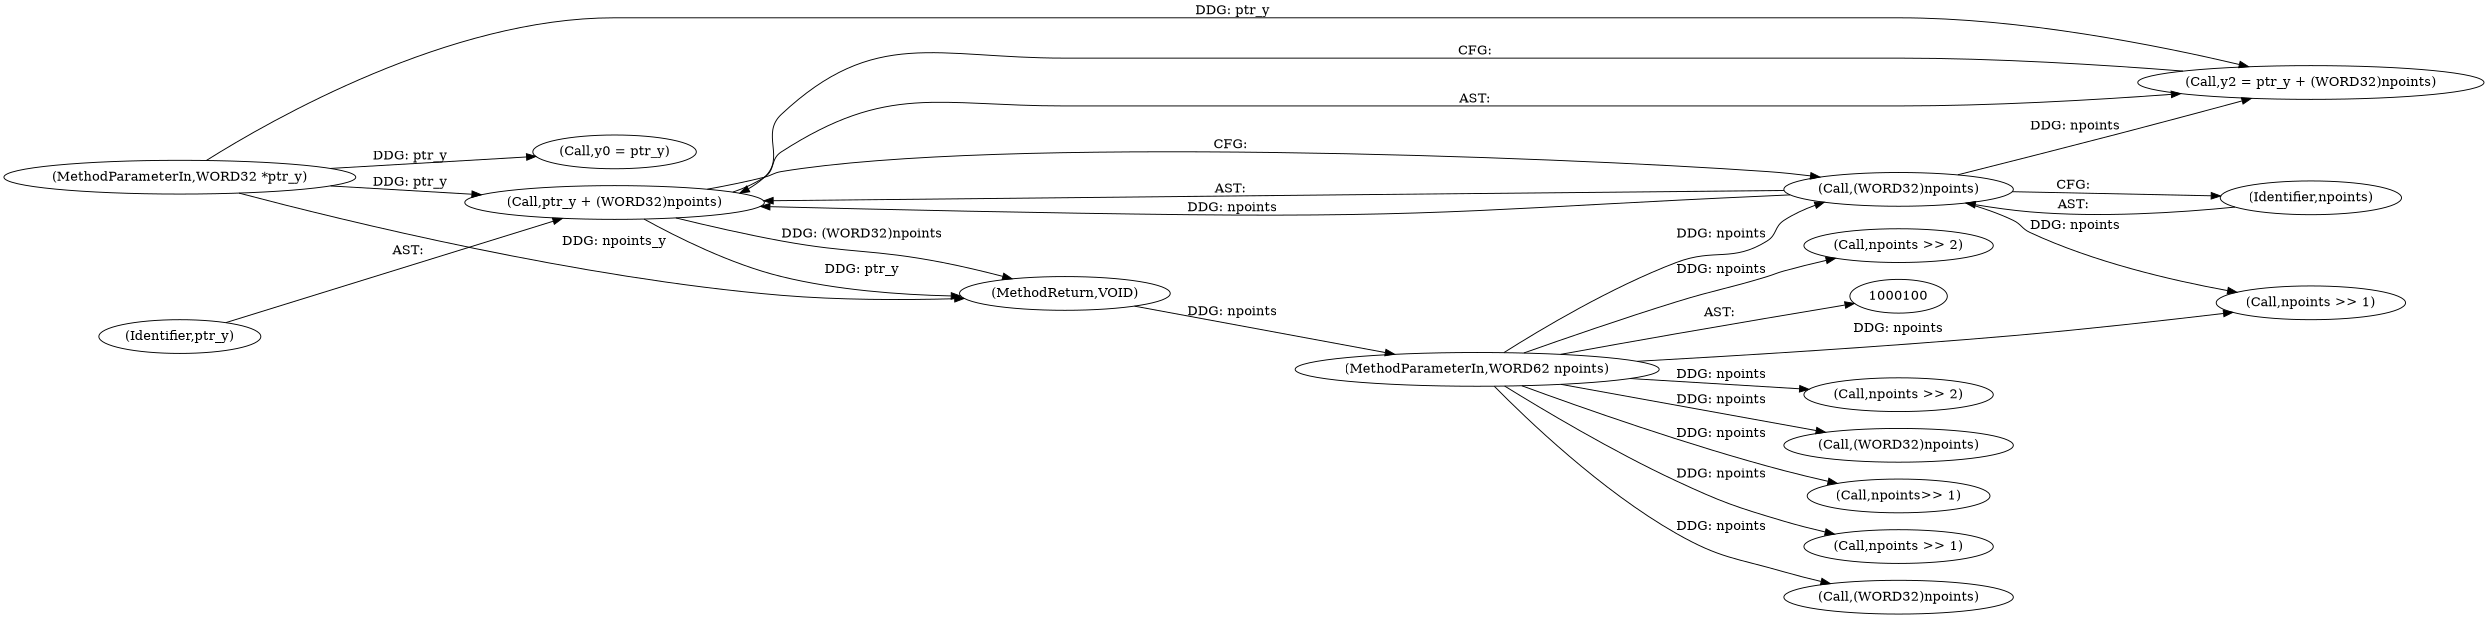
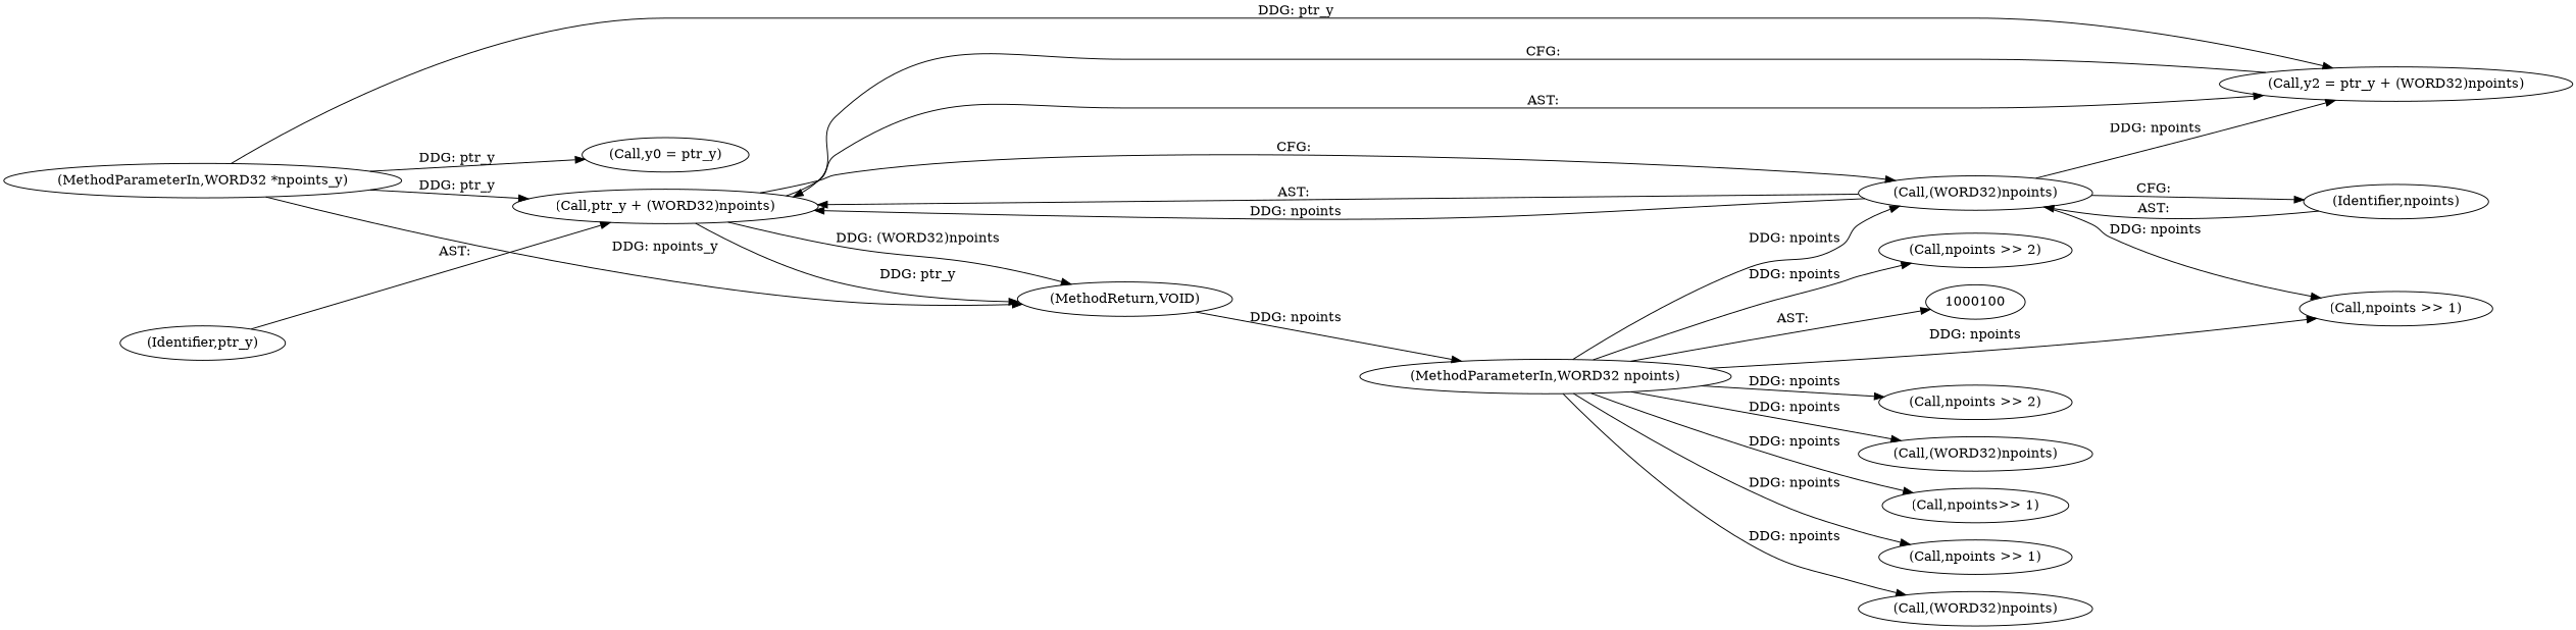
  digraph {
    rankdir=LR
    n1 [label="(Call,ptr_y + (WORD32)npoints)"]
    n2 [label="(Call,(WORD32)npoints)"]
    n3 [label="(MethodReturn,VOID)"]
    n4 [label="(Call,y2 = ptr_y + (WORD32)npoints)"]
    n5 [label="(Identifier,npoints)"]
    n6 [label="(Call,npoints >> 1)"]
-   n7 [label="(MethodParameterIn,WORD62 npoints)"]
-   n8 [label="(MethodParameterIn,WORD32 *ptr_y)"]
+   n7 [label="(MethodParameterIn,WORD32 npoints)"]
+   n8 [label="(MethodParameterIn,WORD32 *npoints_y)"]
    n9 [label="(Call,y0 = ptr_y)"]
    1000100
    n11 [label="(Call,npoints >> 2)"]
    n12 [label="(Call,(WORD32)npoints)"]
    n13 [label="(Call,npoints>> 1)"]
    n14 [label="(Call,npoints >> 1)"]
    n15 [label="(Call,(WORD32)npoints)"]
    n16 [label="(Call,npoints >> 2)"]
    n17 [label="(Identifier,ptr_y)"]
    n1 -> n2 [label="CFG: "]
    n1 -> n3 [label="DDG: ptr_y"]
    n1 -> n3 [label="DDG: (WORD32)npoints"]
    n1 -> n4 [label="AST: "]
    n2 -> n1 [label="AST: "]
    n2 -> n1 [label="DDG: npoints"]
    n2 -> n4 [label="DDG: npoints"]
    n2 -> n5 [label="CFG: "]
    n2 -> n6 [label="DDG: npoints"]
    n3 -> n7 [label="DDG: npoints"]
    n4 -> n1 [label="CFG: "]
    n5 -> n2 [label="AST: "]
    n7 -> n2 [label="DDG: npoints"]
    n7 -> n6 [label="DDG: npoints"]
    n7 -> 1000100 [label="AST: "]
    n7 -> n11 [label="DDG: npoints"]
    n7 -> n12 [label="DDG: npoints"]
    n7 -> n13 [label="DDG: npoints"]
    n7 -> n14 [label="DDG: npoints"]
    n7 -> n15 [label="DDG: npoints"]
    n7 -> n16 [label="DDG: npoints"]
    n8 -> n1 [label="DDG: ptr_y"]
    n8 -> n3 [label="DDG: npoints_y"]
    n8 -> n4 [label="DDG: ptr_y"]
    n8 -> n9 [label="DDG: ptr_y"]
    n17 -> n1 [label="AST: "]
  }
